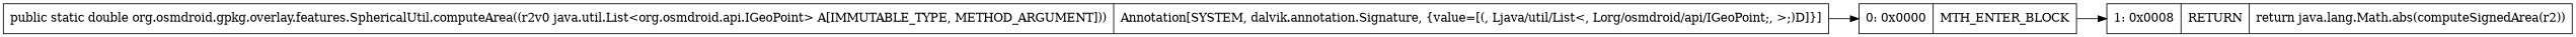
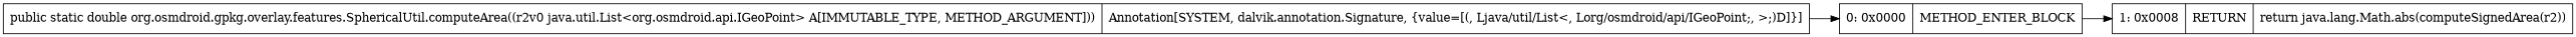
  digraph {
    rankdir=LR
    node [shape=record]
-   n1 [label="{0\:\ 0x0000|MTH_ENTER_BLOCK\l}"]
+   n1 [label="{0\:\ 0x0000|METHOD_ENTER_BLOCK\l}"]
    n2 [label="{1\:\ 0x0008|RETURN\l|return java.lang.Math.abs(computeSignedArea(r2))\l}"]
    n3 [label="{public static double org.osmdroid.gpkg.overlay.features.SphericalUtil.computeArea((r2v0 java.util.List\<org.osmdroid.api.IGeoPoint\> A[IMMUTABLE_TYPE, METHOD_ARGUMENT]))  | Annotation[SYSTEM, dalvik.annotation.Signature, \{value=[(, Ljava\/util\/List\<, Lorg\/osmdroid\/api\/IGeoPoint;, \>;)D]\}]\l}"]
    n1 -> n2
    n3 -> n1
  }
